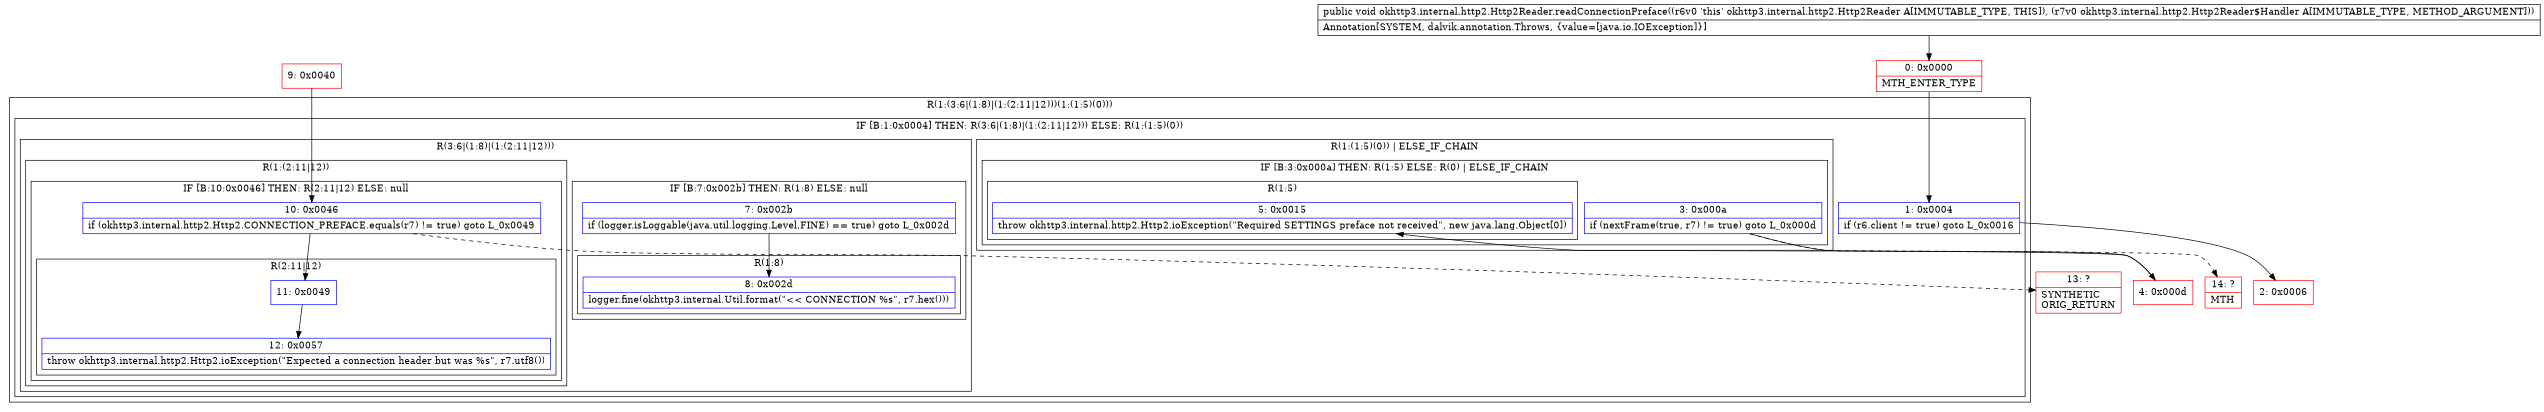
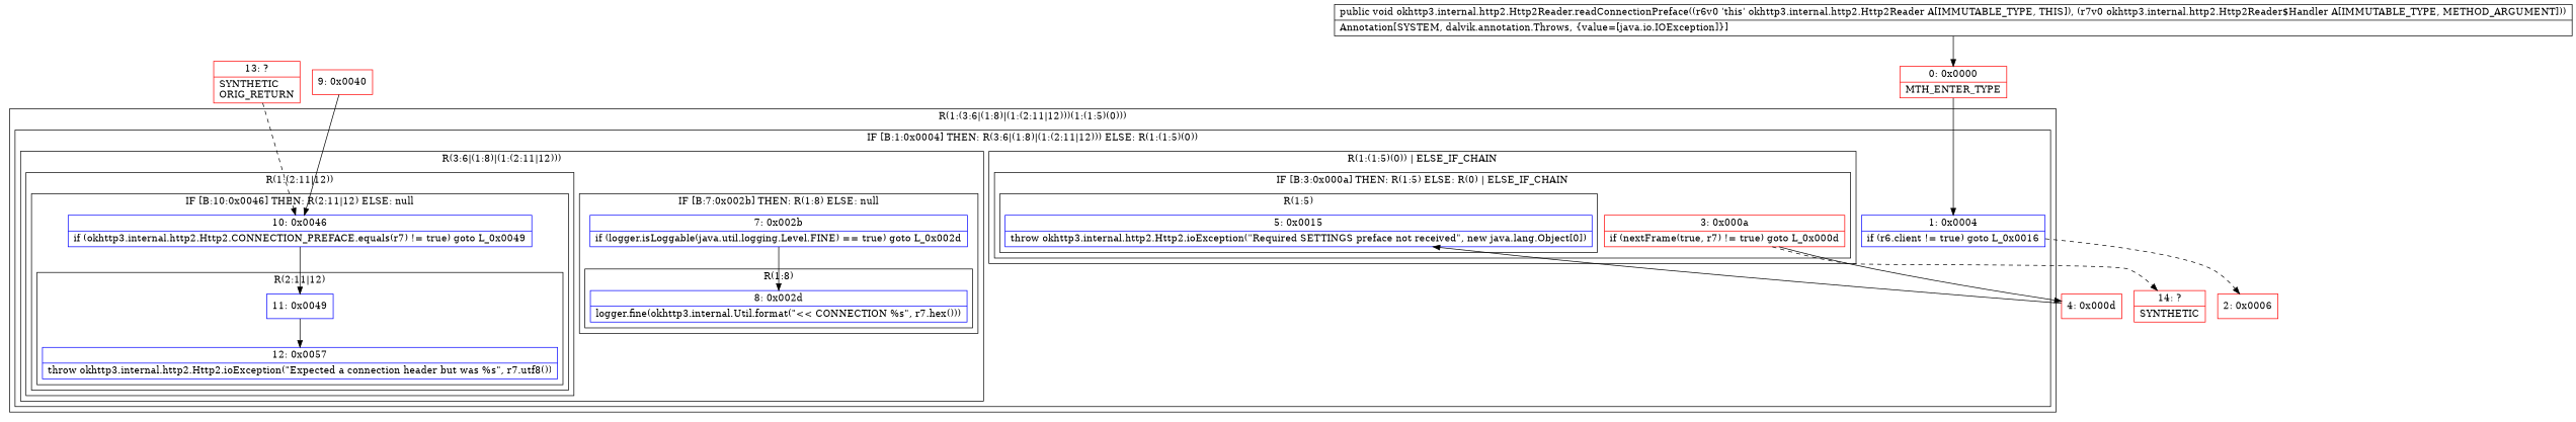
  digraph {
    node [color=blue shape=record]
    n1 [label="{8\:\ 0x002d|logger.fine(okhttp3.internal.Util.format(\"\<\< CONNECTION %s\", r7.hex()))\l}"]
    n2 [label="{7\:\ 0x002b|if (logger.isLoggable(java.util.logging.Level.FINE) == true) goto L_0x002d\l}"]
    n3 [label="{11\:\ 0x0049}"]
    n4 [label="{12\:\ 0x0057|throw okhttp3.internal.http2.Http2.ioException(\"Expected a connection header but was %s\", r7.utf8())\l}"]
    n5 [label="{10\:\ 0x0046|if (okhttp3.internal.http2.Http2.CONNECTION_PREFACE.equals(r7) != true) goto L_0x0049\l}"]
    n6 [label="{5\:\ 0x0015|throw okhttp3.internal.http2.Http2.ioException(\"Required SETTINGS preface not received\", new java.lang.Object[0])\l}"]
-   n7 [label="{3\:\ 0x000a|if (nextFrame(true, r7) != true) goto L_0x000d\l}"]
+   n7 [color=red label="{3\:\ 0x000a|if (nextFrame(true, r7) != true) goto L_0x000d\l}"]
    n8 [label="{1\:\ 0x0004|if (r6.client != true) goto L_0x0016\l}"]
    n9 [color=red label="{13\:\ ?|SYNTHETIC\lORIG_RETURN\l}"]
    n10 [color=red label="{4\:\ 0x000d}"]
-   n11 [color=red label="{14\:\ ?|MTH\l}"]
+   n11 [color=red label="{14\:\ ?|SYNTHETIC\l}"]
    n12 [color=red label="{2\:\ 0x0006}"]
    n13 [color=red label="{9\:\ 0x0040}"]
    n14 [color=red label="{0\:\ 0x0000|MTH_ENTER_TYPE\l}"]
    n15 [label="{public void okhttp3.internal.http2.Http2Reader.readConnectionPreface((r6v0 'this' okhttp3.internal.http2.Http2Reader A[IMMUTABLE_TYPE, THIS]), (r7v0 okhttp3.internal.http2.Http2Reader$Handler A[IMMUTABLE_TYPE, METHOD_ARGUMENT]))  | Annotation[SYSTEM, dalvik.annotation.Throws, \{value=[java.io.IOException]\}]\l}" color=""]
    subgraph cluster_1 {
      label="R(1:(3:6|(1:8)|(1:(2:11|12)))(1:(1:5)(0)))"
      subgraph cluster_2 {
        label="IF [B:1:0x0004] THEN: R(3:6|(1:8)|(1:(2:11|12))) ELSE: R(1:(1:5)(0))"
        n8
        subgraph cluster_3 {
          label="R(3:6|(1:8)|(1:(2:11|12)))"
          subgraph cluster_4 {
            label="IF [B:7:0x002b] THEN: R(1:8) ELSE: null"
            n2
            subgraph cluster_5 {
              label="R(1:8)"
              n1
            }
          }
          subgraph cluster_6 {
            label="R(1:(2:11|12))"
            subgraph cluster_7 {
              label="IF [B:10:0x0046] THEN: R(2:11|12) ELSE: null"
              n5
              subgraph cluster_8 {
                label="R(2:11|12)"
                n3
                n4
              }
            }
          }
        }
        subgraph cluster_9 {
          label="R(1:(1:5)(0)) | ELSE_IF_CHAIN\l"
          subgraph cluster_10 {
            label="IF [B:3:0x000a] THEN: R(1:5) ELSE: R(0) | ELSE_IF_CHAIN\l"
            n7
            subgraph cluster_11 {
              label="R(1:5)"
              n6
            }
            subgraph cluster_12 {
              label="R(0)"
            }
          }
        }
      }
    }
    n2 -> n1
    n3 -> n4
    n5 -> n3
-   n5 -> n9 [style=dashed]
+   n9 -> n5 [style=dashed]
    n7 -> n10
    n7 -> n11 [style=dashed]
-   n8 -> n12 [style=solid]
+   n8 -> n12 [style=dashed]
    n10 -> n6
    n13 -> n5
    n14 -> n8
    n15 -> n14
  }
